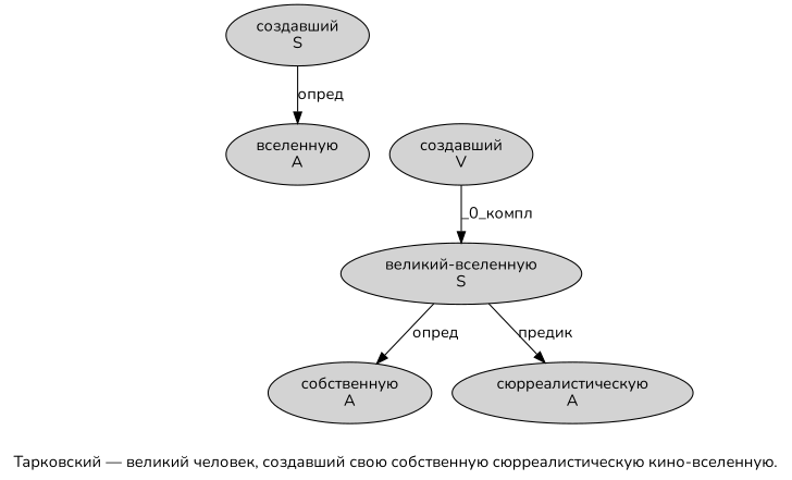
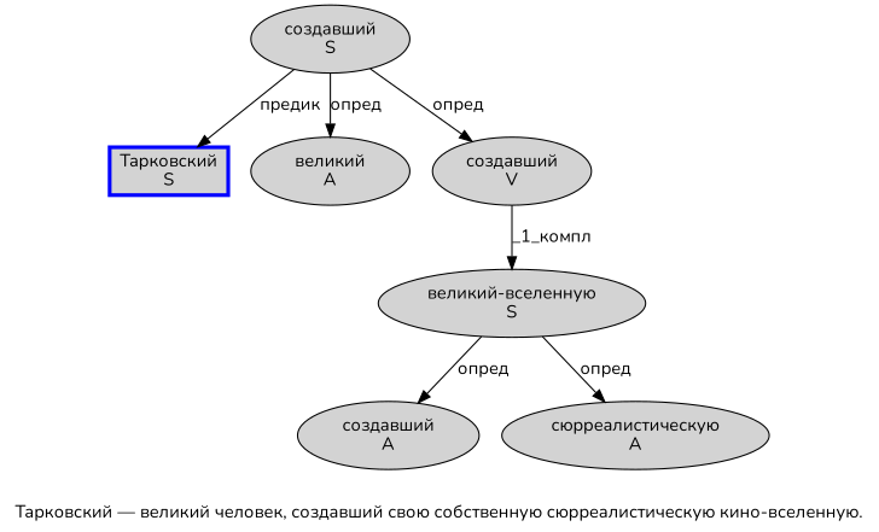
  digraph {
    fontname=Nunito
    label="Тарковский — великий человек, создавший свою собственную сюрреалистическую кино-вселенную."
    node [fillcolor=lightgray fontname=Nunito penwidth=1 shape=ellipse style=filled]
    edge [fontname=Nunito]
-   n2 [label="вселенную\nA"]
+   n1 [color=blue label="Тарковский\nS" penwidth=3 shape=box]
+   n2 [label="великий\nA"]
    n3 [label="создавший\nS"]
    n4 [label="создавший\nV"]
    n5 [label="великий-вселенную\nS"]
-   n6 [label="собственную\nA"]
+   n6 [label="создавший\nA"]
    n7 [label="сюрреалистическую\nA"]
+   n3 -> n1 [label="предик"]
    n3 -> n2 [label="опред"]
-   n4 -> n5 [label="_0_компл"]
+   n3 -> n4 [label="опред"]
+   n4 -> n5 [label="_1_компл"]
    n5 -> n6 [label="опред"]
-   n5 -> n7 [label="предик"]
+   n5 -> n7 [label="опред"]
  }
